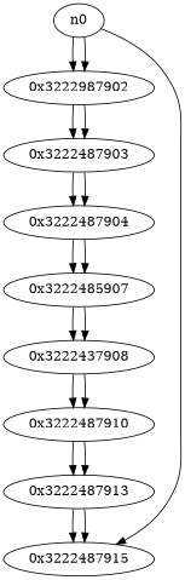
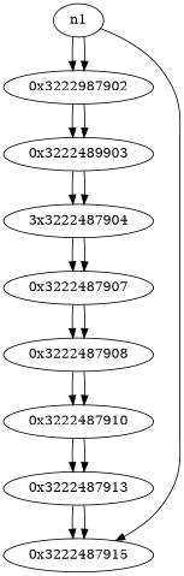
  digraph {
    n1 [label="0x3222987902"]
-   n2 [label="0x3222487903"]
-   n3 [label="0x3222487904"]
-   n4 [label="0x3222485907"]
-   n5 [label="0x3222437908"]
+   n2 [label="0x3222489903"]
+   n3 [label="3x3222487904"]
+   n4 [label="0x3222487907"]
+   n5 [label="0x3222487908"]
    n6 [label="0x3222487910"]
    n7 [label="0x3222487913"]
    n8 [label="0x3222487915"]
-   n0
+   n0 [label=n1]
    n1 -> n2
    n1 -> n2
    n2 -> n3
    n2 -> n3
    n3 -> n4
    n3 -> n4
    n4 -> n5
    n4 -> n5
    n5 -> n6
    n5 -> n6
    n6 -> n7
    n6 -> n7
    n7 -> n8
    n7 -> n8
    n0 -> n1
    n0 -> n1
    n0 -> n8
  }
